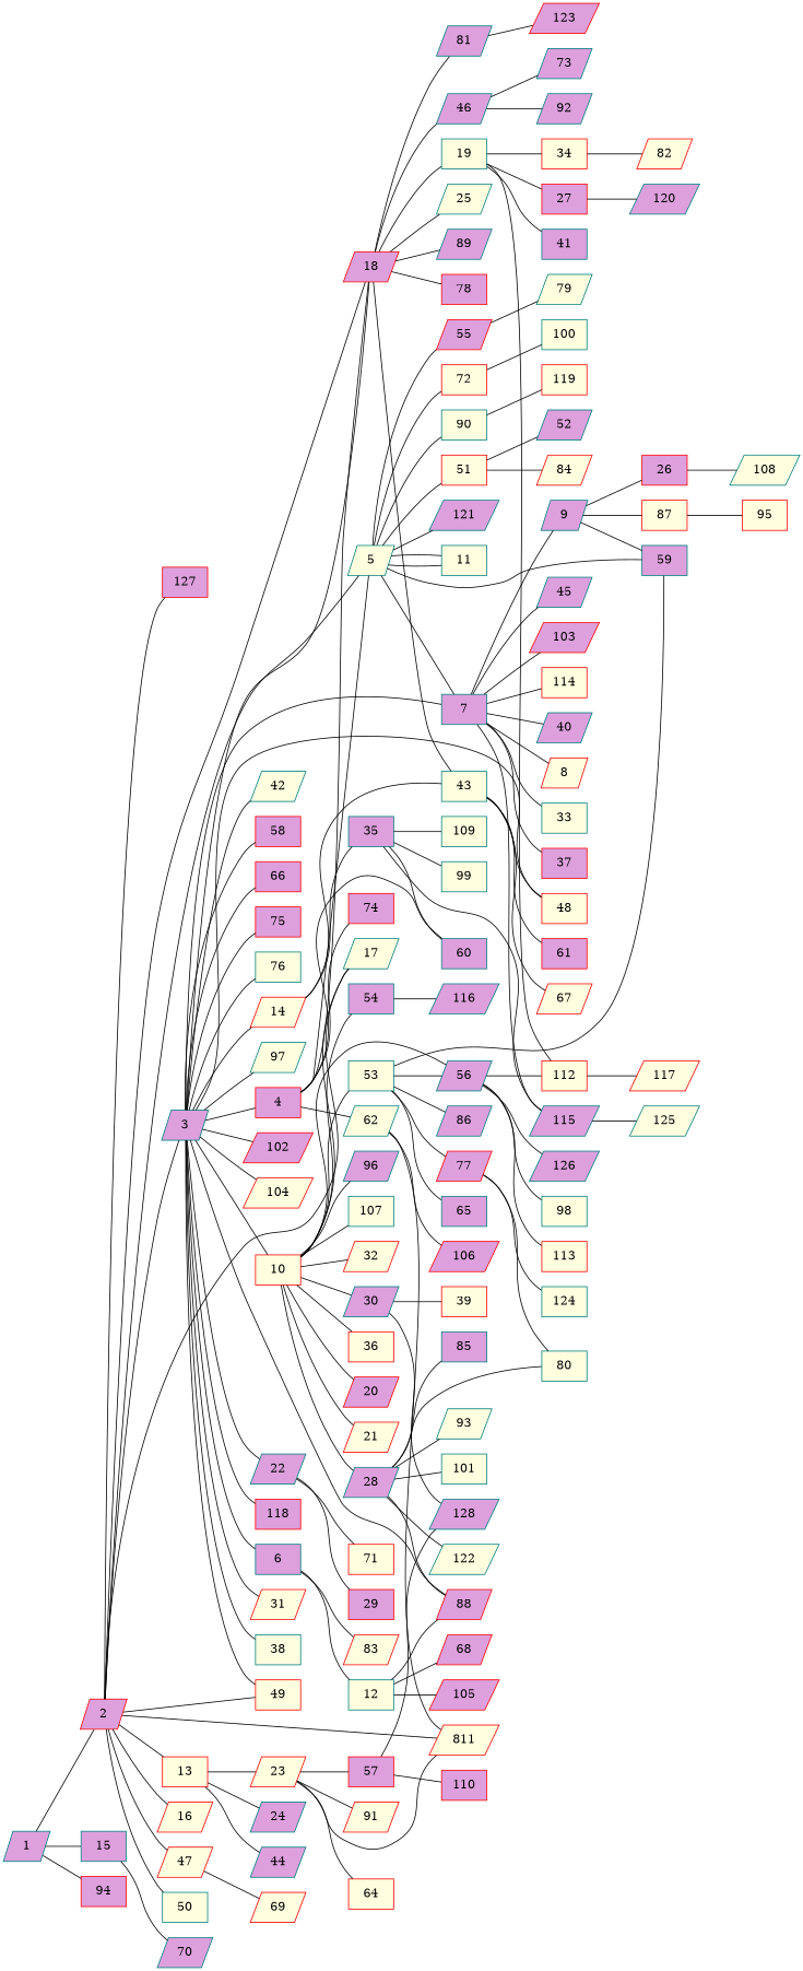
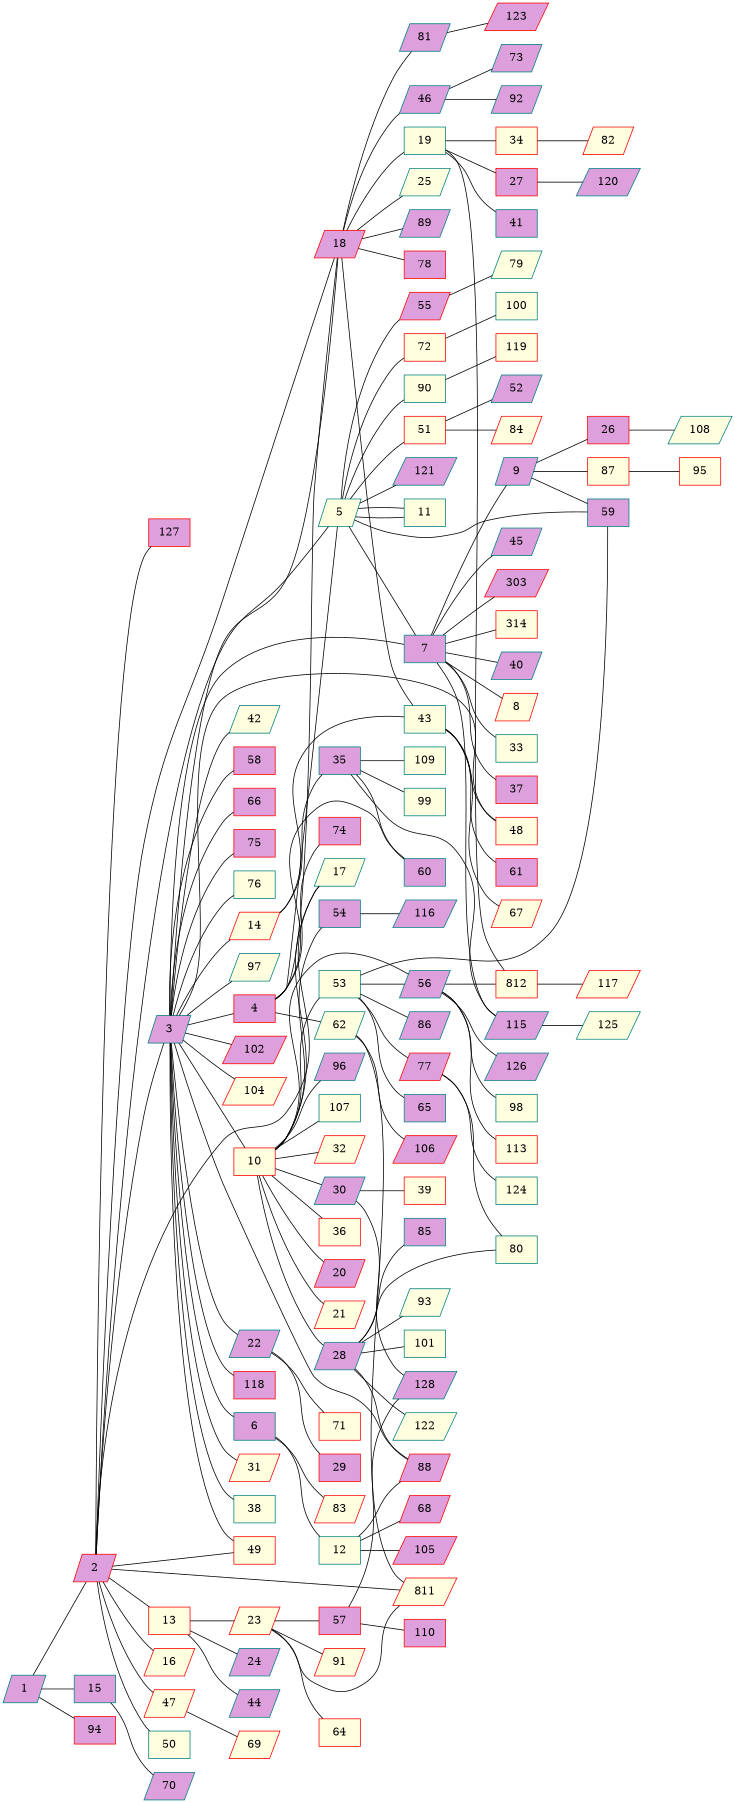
  graph {
    rankdir=LR
    node [color=teal fillcolor=plum shape=parallelogram style=filled]
    2 [color=red]
    1
    15 [shape=box]
    94 [color=red shape=box]
    3
    5 [fillcolor=lightyellow]
    13 [color=red fillcolor=lightyellow shape=box]
    16 [color=red fillcolor=lightyellow]
    17 [fillcolor=lightyellow]
    18 [color=red]
    47 [color=red fillcolor=lightyellow]
    49 [color=red fillcolor=lightyellow shape=box]
    50 [fillcolor=lightyellow shape=box]
    n14 [color=red fillcolor=lightyellow label=811]
    127 [color=red shape=box]
    70
    4 [color=red shape=box]
    6 [shape=box]
    7 [shape=box]
    10 [color=red fillcolor=lightyellow shape=box]
    14 [color=red fillcolor=lightyellow]
    22
    31 [color=red fillcolor=lightyellow]
    38 [fillcolor=lightyellow shape=box]
    42 [fillcolor=lightyellow]
    48 [color=red fillcolor=lightyellow shape=box]
    58 [color=red shape=box]
    66 [color=red shape=box]
    75 [color=red shape=box]
    76 [fillcolor=lightyellow shape=box]
    88 [color=red]
    97 [fillcolor=lightyellow]
    102 [color=red]
    104 [color=red fillcolor=lightyellow]
    118 [color=red shape=box]
    11 [fillcolor=lightyellow shape=box]
    51 [color=red fillcolor=lightyellow shape=box]
    55 [color=red]
    59 [shape=box]
    72 [color=red fillcolor=lightyellow shape=box]
    90 [fillcolor=lightyellow shape=box]
    121
    23 [color=red fillcolor=lightyellow]
    24
    44
    43 [fillcolor=lightyellow shape=box]
    19 [fillcolor=lightyellow shape=box]
    25 [fillcolor=lightyellow]
    46
    78 [color=red shape=box]
    81
    89
    69 [color=red fillcolor=lightyellow]
    60 [shape=box]
    62 [fillcolor=lightyellow]
    74 [color=red shape=box]
    12 [fillcolor=lightyellow shape=box]
    83 [color=red fillcolor=lightyellow]
    8 [color=red fillcolor=lightyellow]
    9
    33 [fillcolor=lightyellow shape=box]
    37 [color=red shape=box]
    40
    45
-   103 [color=red]
-   114 [color=red fillcolor=lightyellow shape=box]
+   103 [color=red label=303]
+   114 [color=red fillcolor=lightyellow shape=box label=314]
    115
    20 [color=red]
    21 [color=red fillcolor=lightyellow]
    28
    30
    32 [color=red fillcolor=lightyellow]
    36 [color=red fillcolor=lightyellow shape=box]
    53 [fillcolor=lightyellow shape=box]
    54 [shape=box]
    56
    96
    107 [fillcolor=lightyellow shape=box]
    35 [shape=box]
    29 [color=red shape=box]
    71 [color=red fillcolor=lightyellow shape=box]
    106 [color=red]
    52
    84 [color=red fillcolor=lightyellow]
    79 [fillcolor=lightyellow]
    100 [fillcolor=lightyellow shape=box]
    119 [color=red fillcolor=lightyellow shape=box]
    68 [color=red]
    105 [color=red]
    26 [color=red shape=box]
    87 [color=red fillcolor=lightyellow shape=box]
    125 [fillcolor=lightyellow]
    108 [fillcolor=lightyellow]
    95 [color=red fillcolor=lightyellow shape=box]
    80 [fillcolor=lightyellow shape=box]
    85 [shape=box]
    93 [fillcolor=lightyellow]
    101 [fillcolor=lightyellow shape=box]
    122 [fillcolor=lightyellow]
    39 [color=red fillcolor=lightyellow shape=box]
    128
    65 [shape=box]
    77 [color=red]
    86
    116
-   112 [color=red fillcolor=lightyellow shape=box]
+   112 [color=red fillcolor=lightyellow shape=box label=812]
    98 [fillcolor=lightyellow shape=box]
    113 [color=red fillcolor=lightyellow shape=box]
    126
    57 [color=red shape=box]
    64 [color=red fillcolor=lightyellow shape=box]
    91 [color=red fillcolor=lightyellow]
    27 [color=red shape=box]
    120
    99 [fillcolor=lightyellow shape=box]
    109 [fillcolor=lightyellow shape=box]
    61 [color=red shape=box]
    67 [color=red fillcolor=lightyellow]
    34 [color=red fillcolor=lightyellow shape=box]
    41 [shape=box]
    73
    92
    123 [color=red]
    82 [color=red fillcolor=lightyellow]
    117 [color=red fillcolor=lightyellow]
    110 [color=red shape=box]
    124 [fillcolor=lightyellow shape=box]
    2 -- 3
    2 -- 5
    2 -- 13
    2 -- 16
    2 -- 17
    2 -- 18
    2 -- 47
    2 -- 49
    2 -- 50
    2 -- n14
    2 -- 127
    1 -- 2
    1 -- 15
    1 -- 94
    15 -- 70
    3 -- 18
    3 -- 49
    3 -- 4
    3 -- 6
    3 -- 7
    3 -- 10
    3 -- 14
    3 -- 22
    3 -- 31
    3 -- 38
    3 -- 42
    3 -- 48
    3 -- 58
    3 -- 66
    3 -- 75
    3 -- 76
    3 -- 88
    3 -- 97
    3 -- 102
    3 -- 104
    3 -- 118
    5 -- 7
    5 -- 11
    5 -- 11
    5 -- 51
    5 -- 55
    5 -- 59
    5 -- 72
    5 -- 90
    5 -- 121
    13 -- 23
    13 -- 24
    13 -- 44
    18 -- 43
    18 -- 19
    18 -- 25
    18 -- 46
    18 -- 78
    18 -- 81
    18 -- 89
    47 -- 69
    4 -- 5
    4 -- 18
    4 -- 60
    4 -- 62
    4 -- 74
    6 -- 12
    6 -- 83
    7 -- 8
    7 -- 9
    7 -- 33
    7 -- 37
    7 -- 40
    7 -- 45
    7 -- 103
    7 -- 114
    7 -- 115
    10 -- 17
    10 -- 20
    10 -- 21
    10 -- 28
    10 -- 30
    10 -- 32
    10 -- 36
    10 -- 53
    10 -- 54
    10 -- 56
    10 -- 96
    10 -- 107
    14 -- 43
    14 -- 35
    22 -- 29
    22 -- 71
    51 -- 52
    51 -- 84
    55 -- 79
    72 -- 100
    90 -- 119
    23 -- n14
    23 -- 57
    23 -- 64
    23 -- 91
    43 -- 48
    43 -- 61
    43 -- 67
    19 -- 112
    19 -- 27
    19 -- 34
    19 -- 41
    46 -- 73
    46 -- 92
    81 -- 123
    62 -- n14
    62 -- 106
    12 -- 88
    12 -- 68
    12 -- 105
    9 -- 59
    9 -- 26
    9 -- 87
    115 -- 125
    28 -- 88
    28 -- 80
    28 -- 85
    28 -- 93
    28 -- 101
    28 -- 122
    30 -- 39
    30 -- 128
    53 -- 59
    53 -- 56
    53 -- 65
    53 -- 77
    53 -- 86
    54 -- 116
    56 -- 112
    56 -- 98
    56 -- 113
    56 -- 126
    35 -- 60
    35 -- 115
    35 -- 99
    35 -- 109
    26 -- 108
    87 -- 95
    77 -- 80
    77 -- 124
    112 -- 117
    57 -- 128
    57 -- 110
    27 -- 120
    34 -- 82
  }
